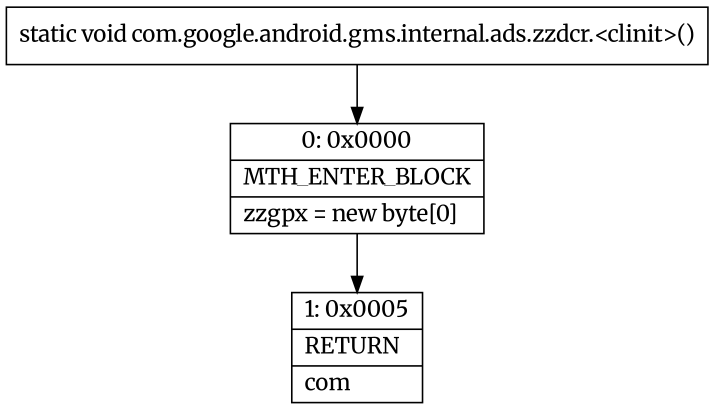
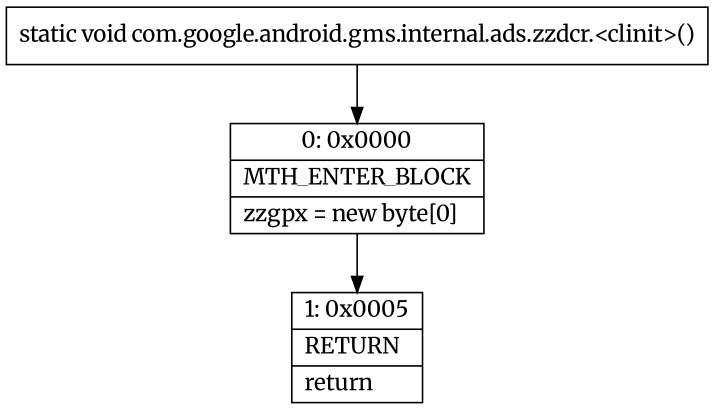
  digraph {
    fontname=Merriweather
    node [shape=record fontname=Merriweather]
    edge [fontname=Merriweather]
    n1 [label="{0\:\ 0x0000|MTH_ENTER_BLOCK\l|zzgpx = new byte[0]\l}"]
-   n2 [label="{1\:\ 0x0005|RETURN\l|com\l}"]
+   n2 [label="{1\:\ 0x0005|RETURN\l|return\l}"]
    n3 [label="{static void com.google.android.gms.internal.ads.zzdcr.\<clinit\>() }"]
    n1 -> n2
    n3 -> n1
  }
